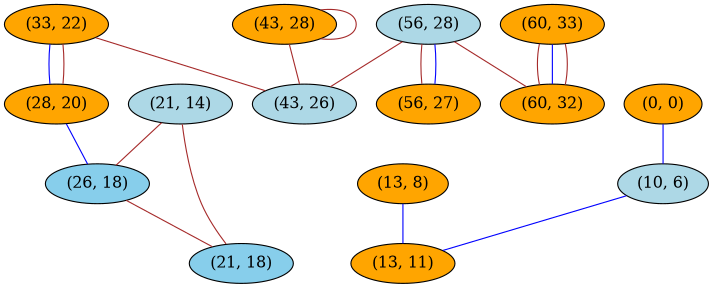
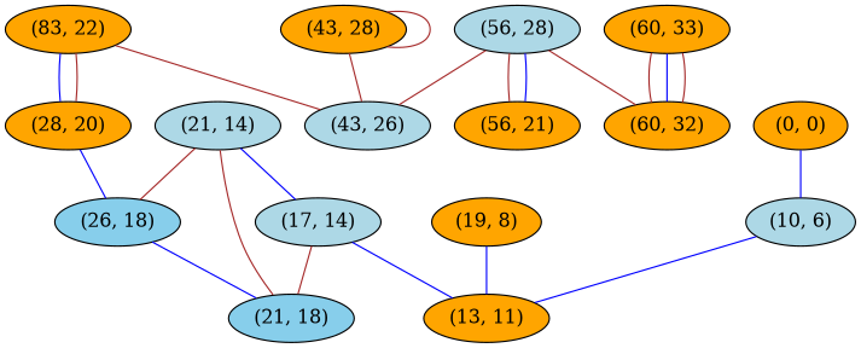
  graph {
    node [fillcolor=orange style=filled]
    edge [color=brown weight=1]
    "(21, 14)" [fillcolor=lightblue]
+   "(17, 14)" [fillcolor=lightblue]
    "(26, 18)" [fillcolor=skyblue]
    "(21, 18)" [fillcolor=skyblue]
    "(13, 11)"
    "(10, 6)" [fillcolor=lightblue]
    "(0, 0)"
    "(43, 26)" [fillcolor=lightblue]
-   "(33, 22)"
+   "(33, 22)" [label="(83, 22)"]
    "(28, 20)"
    "(56, 28)" [fillcolor=lightblue]
-   "(56, 27)"
+   "(56, 27)" [label="(56, 21)"]
    "(60, 32)"
    "(43, 28)"
    "(60, 33)"
-   "(13, 8)"
+   "(13, 8)" [label="(19, 8)"]
+   "(21, 14)" -- "(17, 14)" [color=blue]
    "(21, 14)" -- "(26, 18)"
    "(21, 14)" -- "(21, 18)"
-   "(26, 18)" -- "(21, 18)"
+   "(17, 14)" -- "(21, 18)" [weight=2]
+   "(17, 14)" -- "(13, 11)" [color=blue]
+   "(26, 18)" -- "(21, 18)" [color=blue]
    "(10, 6)" -- "(13, 11)" [color=blue]
    "(0, 0)" -- "(10, 6)" [color=blue weight=4]
    "(33, 22)" -- "(43, 26)"
    "(33, 22)" -- "(28, 20)" [color=blue]
    "(33, 22)" -- "(28, 20)"
    "(28, 20)" -- "(26, 18)" [color=blue]
    "(56, 28)" -- "(43, 26)"
    "(56, 28)" -- "(56, 27)"
    "(56, 28)" -- "(56, 27)" [color=blue]
    "(56, 28)" -- "(60, 32)"
    "(43, 28)" -- "(43, 26)"
    "(43, 28)" -- "(43, 28)" [weight=2]
    "(60, 33)" -- "(60, 32)"
    "(60, 33)" -- "(60, 32)" [color=blue]
    "(60, 33)" -- "(60, 32)"
    "(13, 8)" -- "(13, 11)" [color=blue]
  }
